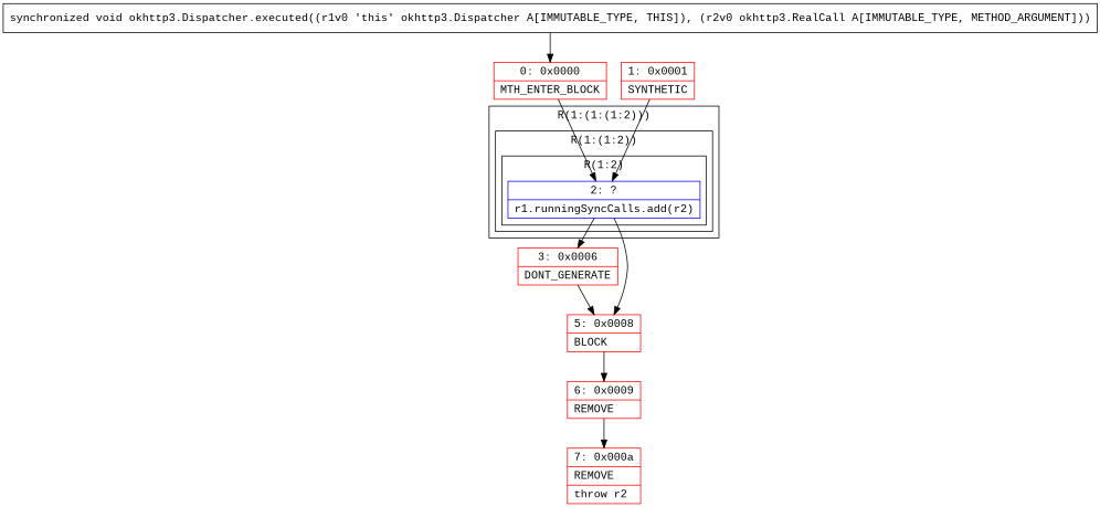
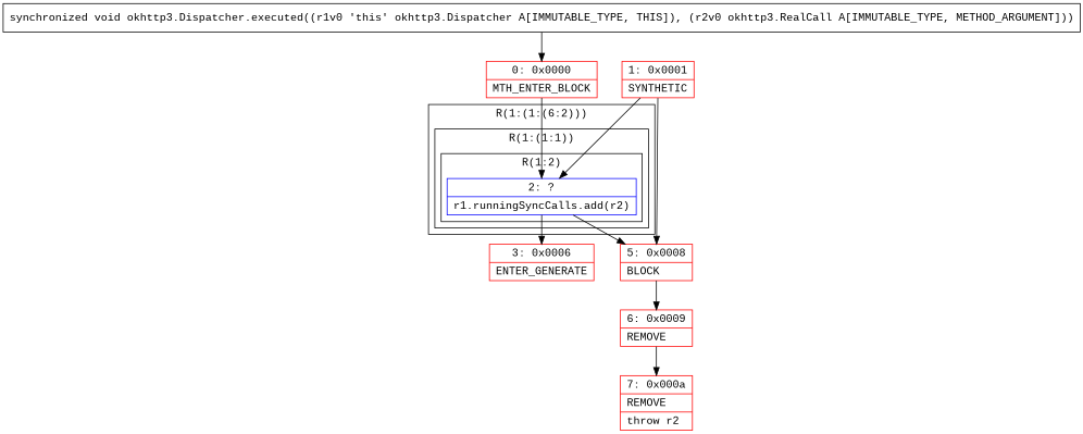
  digraph {
    fontname="Liberation Mono"
    node [color=red fontname="Liberation Mono" shape=record]
    edge [fontname="Liberation Mono"]
    n1 [color=blue label="{2\:\ ?|r1.runningSyncCalls.add(r2)\l}"]
-   n2 [label="{3\:\ 0x0006|DONT_GENERATE\l}"]
+   n2 [label="{3\:\ 0x0006|ENTER_GENERATE\l}"]
    n3 [label="{5\:\ 0x0008|BLOCK\l}"]
    n4 [label="{6\:\ 0x0009|REMOVE\l}"]
    n5 [label="{0\:\ 0x0000|MTH_ENTER_BLOCK\l}"]
    n6 [label="{1\:\ 0x0001|SYNTHETIC\l}"]
    n7 [label="{7\:\ 0x000a|REMOVE\l|throw r2\l}"]
    n8 [label="{synchronized void okhttp3.Dispatcher.executed((r1v0 'this' okhttp3.Dispatcher A[IMMUTABLE_TYPE, THIS]), (r2v0 okhttp3.RealCall A[IMMUTABLE_TYPE, METHOD_ARGUMENT])) }" color=""]
    subgraph cluster_1 {
-     label="R(1:(1:(1:2)))"
+     label="R(1:(1:(6:2)))"
      subgraph cluster_2 {
-       label="R(1:(1:2))"
+       label="R(1:(1:1))"
        subgraph cluster_3 {
          label="R(1:2)"
          n1
        }
      }
    }
    n1 -> n2
    n1 -> n3
    n3 -> n4
    n4 -> n7
    n5 -> n1
    n6 -> n1
-   n2 -> n3
+   n6 -> n3
    n8 -> n5
  }
